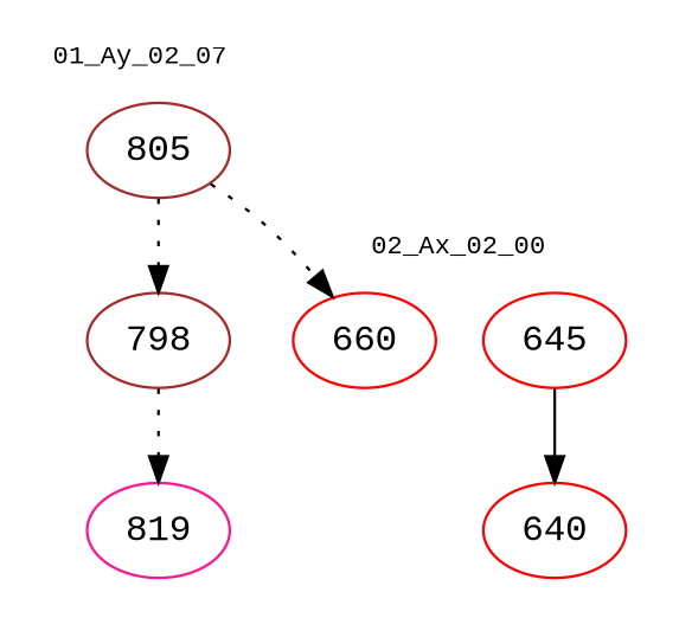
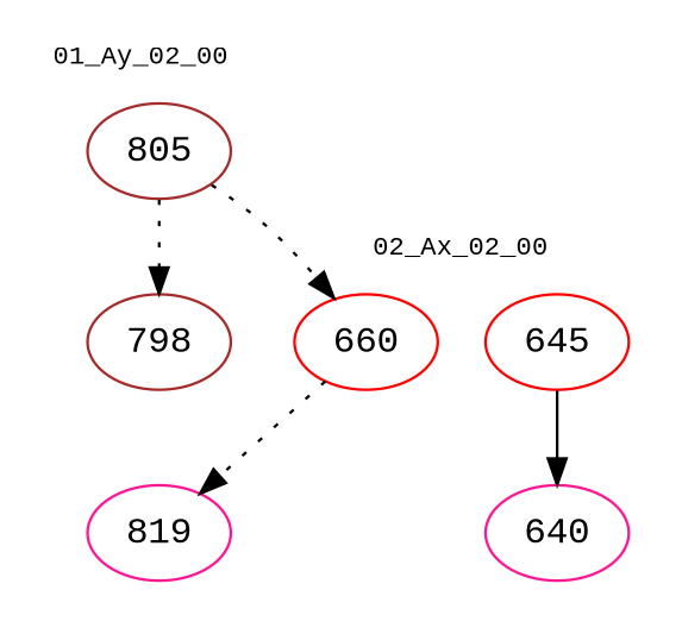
  digraph {
    fontname="Liberation Mono"
    node [color=brown fontname="Liberation Mono"]
    edge [color=black fontname="Liberation Mono" style=dotted]
    n1 [label=805]
    n2 [label=798]
    n3 [color=deeppink label=819]
    n4 [color=red label=645]
-   n5 [color=red label=640]
+   n5 [color=deeppink label=640]
    n6 [color=red label=660]
    subgraph cluster_1 {
      color=white
      fontsize=10
-     label="01_Ay_02_07"
+     label="01_Ay_02_00"
      n1
      n2
      n3
    }
    subgraph cluster_2 {
      color=white
      fontsize=10
      label="02_Ax_02_00"
      n4
      n5
      n6
    }
    n1 -> n2
    n1 -> n6
-   n2 -> n3
+   n6 -> n3
    n4 -> n5 [style=solid]
  }
